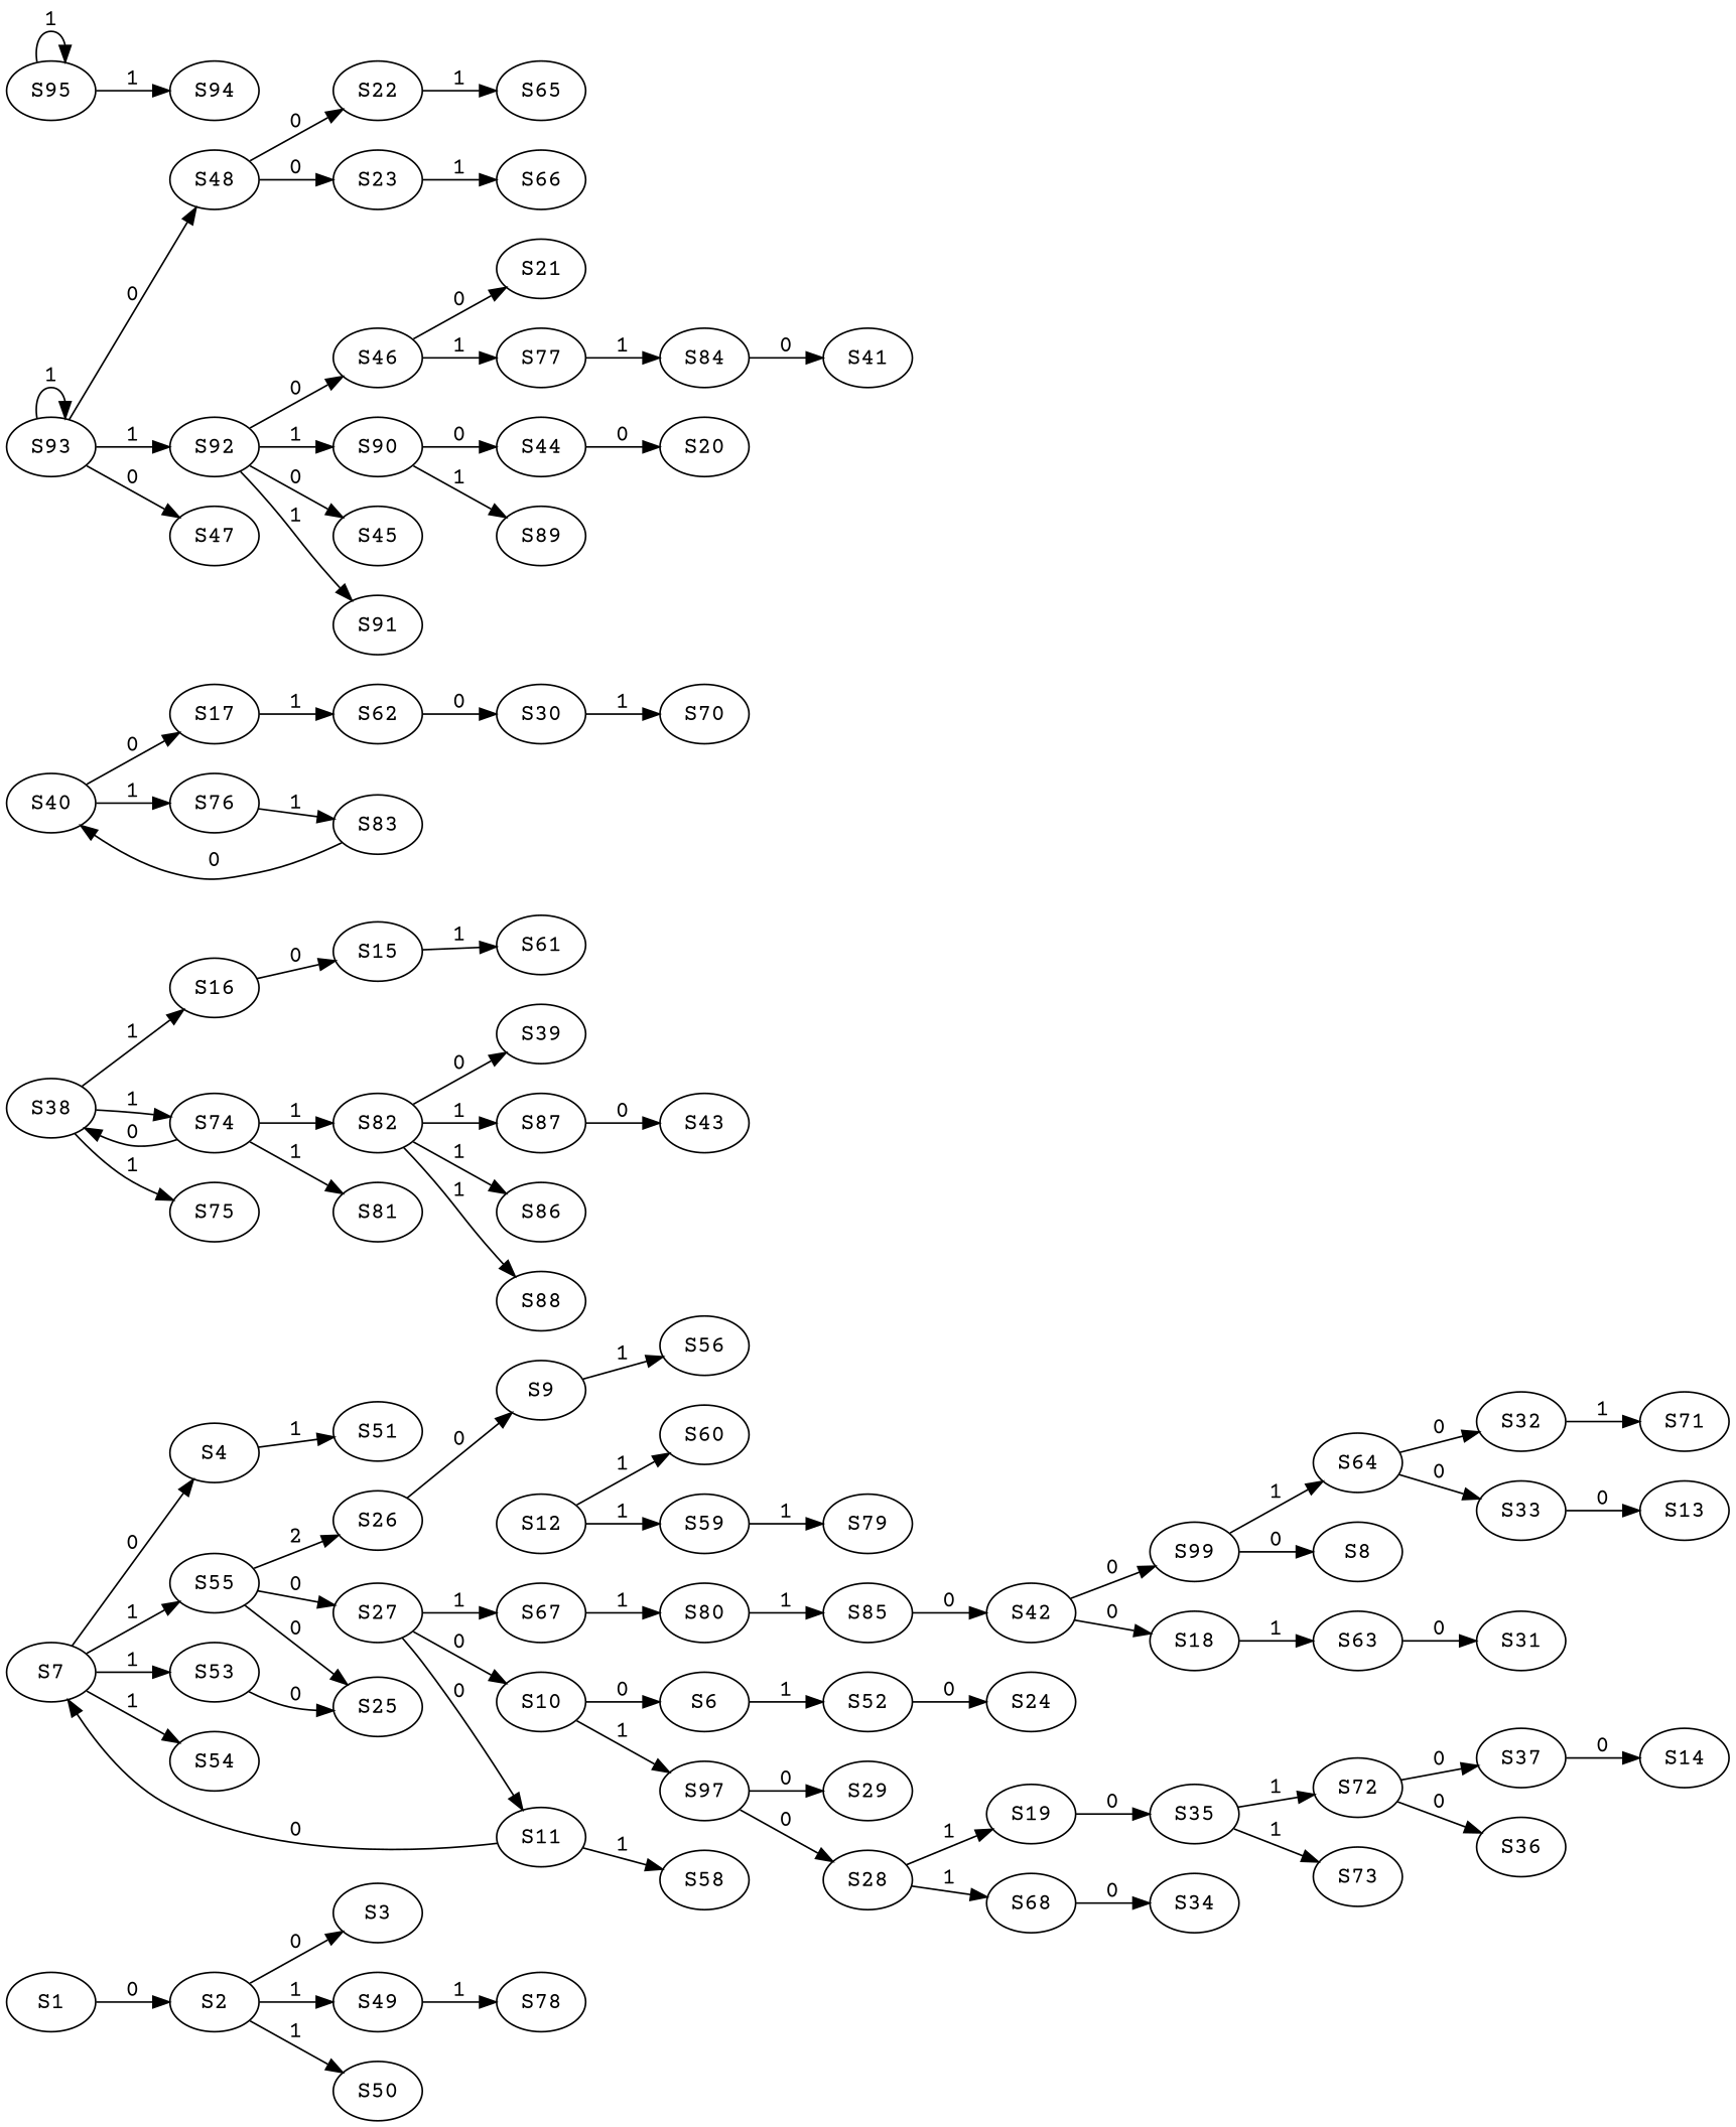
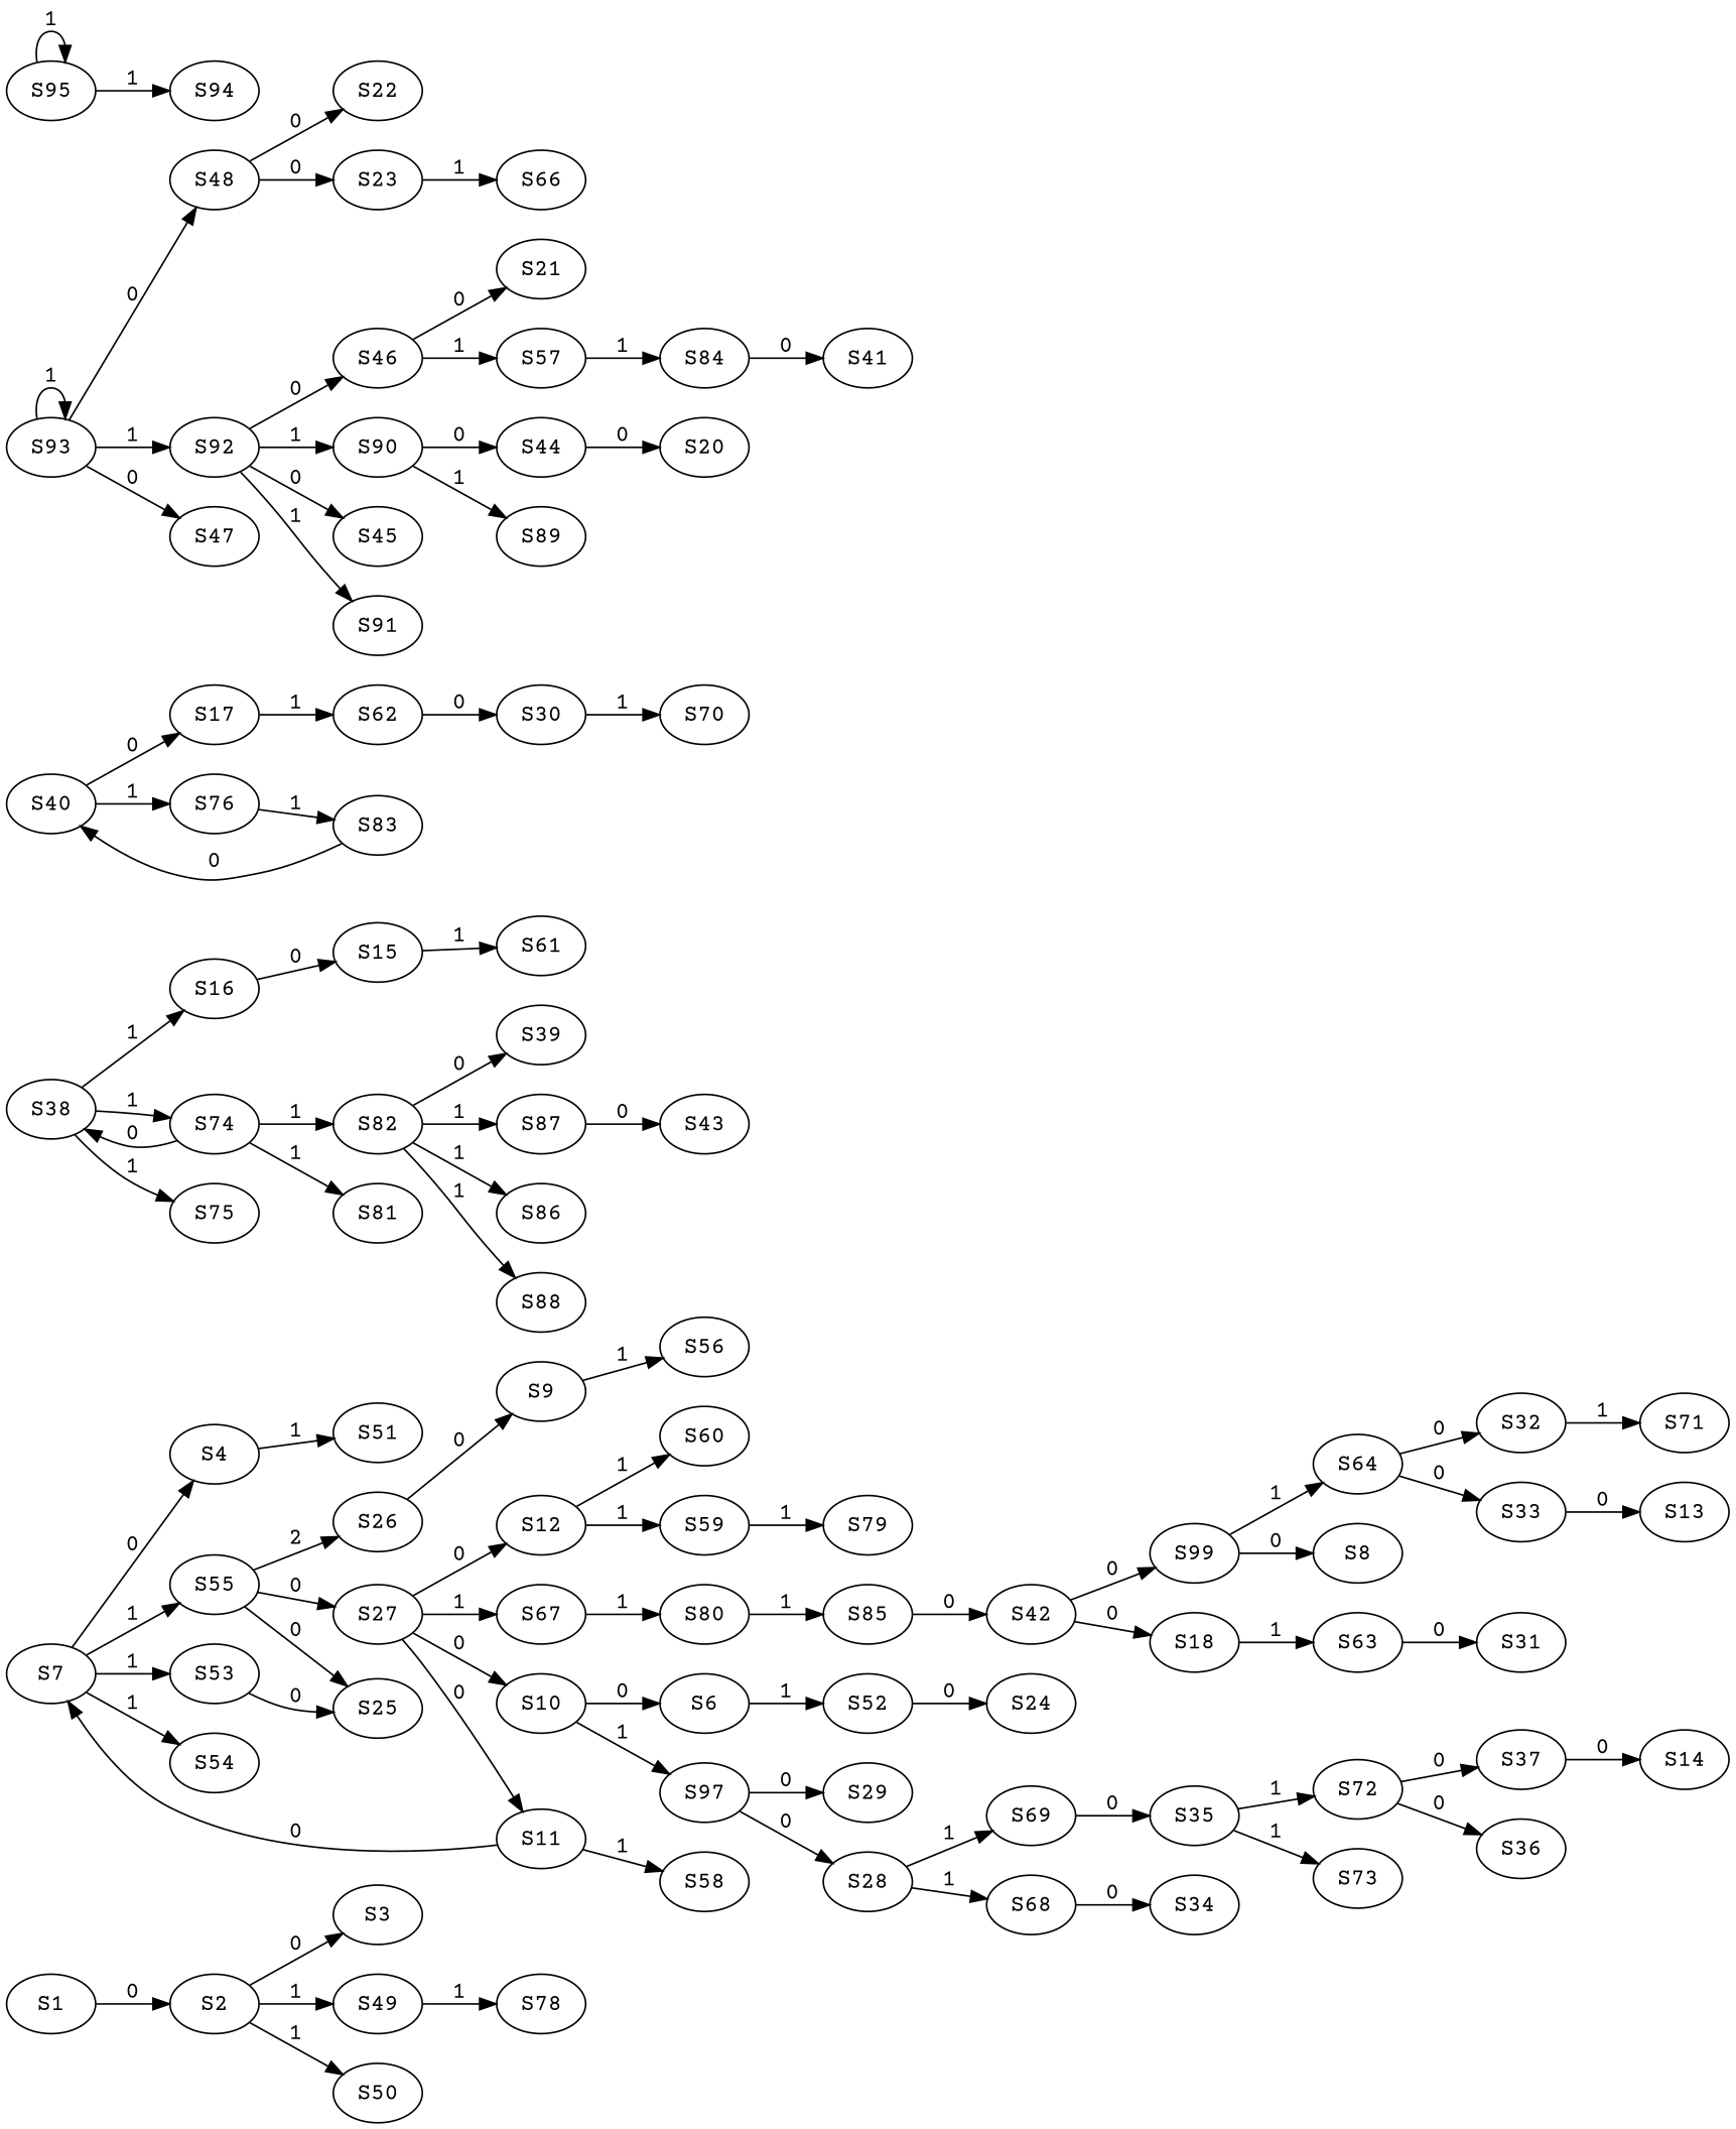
  strict digraph {
    fontname="Courier Prime"
    rankdir=LR
    node [fontname="Courier Prime"]
    edge [fontname="Courier Prime"]
    S1
    S2
    S3
    S49
    S50
    S78
    S7
    S4
    S55
    S53
    S54
    S51
    S26
    S27
    S25
    S9
    S56
    S11
    S58
    S6
    S52
    S24
    n23 [label=S99]
    S8
    S64
    S33
    S32
    S10
    S12
    S67
    n31 [label=S97]
    S59
    S60
    S80
    S28
    S29
    S79
    S13
    S37
    S14
    S38
    S16
    S74
    S75
    S15
    S61
    S82
    S81
    S40
    S17
    S76
    S62
    S83
    S30
    S42
    S18
    S63
    S31
    S44
    S20
    S46
    S21
-   S77
+   S77 [label=S57]
    S84
    S48
    S22
    S23
-   S65
    S66
    S68
-   S69 [label=S19]
+   S69
    S34
    S35
    S70
    S71
    S72
    S73
    S36
    S39
    S87
    S86
    S88
    S43
    S41
    S85
    S90
    S89
    S92
    S45
    S91
    S93
    S47
    S95
    S94
    S1 -> S2 [label=0]
    S2 -> S3 [label=0]
    S2 -> S49 [label=1]
    S2 -> S50 [label=1]
    S49 -> S78 [label=1]
    S7 -> S4 [label=0]
    S7 -> S55 [label=1]
    S7 -> S53 [label=1]
    S7 -> S54 [label=1]
    S4 -> S51 [label=1]
    S55 -> S26 [label=2]
    S55 -> S27 [label=0]
    S55 -> S25 [label=0]
    S53 -> S25 [label=0]
    S26 -> S9 [label=0]
    S27 -> S11 [label=0]
    S27 -> S10 [label=0]
+   S27 -> S12 [label=0]
    S27 -> S67 [label=1]
    S9 -> S56 [label=1]
    S11 -> S7 [label=0]
    S11 -> S58 [label=1]
    S6 -> S52 [label=1]
    S52 -> S24 [label=0]
    n23 -> S8 [label=0]
    n23 -> S64 [label=1]
    S64 -> S33 [label=0]
    S64 -> S32 [label=0]
    S33 -> S13 [label=0]
    S32 -> S71 [label=1]
    S10 -> S6 [label=0]
    S10 -> n31 [label=1]
    S12 -> S59 [label=1]
    S12 -> S60 [label=1]
    S67 -> S80 [label=1]
    n31 -> S28 [label=0]
    n31 -> S29 [label=0]
    S59 -> S79 [label=1]
    S80 -> S85 [label=1]
    S28 -> S68 [label=1]
    S28 -> S69 [label=1]
    S37 -> S14 [label=0]
    S38 -> S16 [label=1]
    S38 -> S74 [label=1]
    S38 -> S75 [label=1]
    S16 -> S15 [label=0]
    S74 -> S38 [label=0]
    S74 -> S82 [label=1]
    S74 -> S81 [label=1]
    S15 -> S61 [label=1]
    S82 -> S39 [label=0]
    S82 -> S87 [label=1]
    S82 -> S86 [label=1]
    S82 -> S88 [label=1]
    S40 -> S17 [label=0]
    S40 -> S76 [label=1]
    S17 -> S62 [label=1]
    S76 -> S83 [label=1]
    S62 -> S30 [label=0]
    S83 -> S40 [label=0]
    S30 -> S70 [label=1]
    S42 -> n23 [label=0]
    S42 -> S18 [label=0]
    S18 -> S63 [label=1]
    S63 -> S31 [label=0]
    S44 -> S20 [label=0]
    S46 -> S21 [label=0]
    S46 -> S77 [label=1]
    S77 -> S84 [label=1]
    S84 -> S41 [label=0]
    S48 -> S22 [label=0]
    S48 -> S23 [label=0]
-   S22 -> S65 [label=1]
    S23 -> S66 [label=1]
    S68 -> S34 [label=0]
    S69 -> S35 [label=0]
    S35 -> S72 [label=1]
    S35 -> S73 [label=1]
    S72 -> S37 [label=0]
    S72 -> S36 [label=0]
    S87 -> S43 [label=0]
    S85 -> S42 [label=0]
    S90 -> S44 [label=0]
    S90 -> S89 [label=1]
    S92 -> S46 [label=0]
    S92 -> S90 [label=1]
    S92 -> S45 [label=0]
    S92 -> S91 [label=1]
    S93 -> S48 [label=0]
    S93 -> S92 [label=1]
    S93 -> S93 [label=1]
    S93 -> S47 [label=0]
    S95 -> S95 [label=1]
    S95 -> S94 [label=1]
  }
